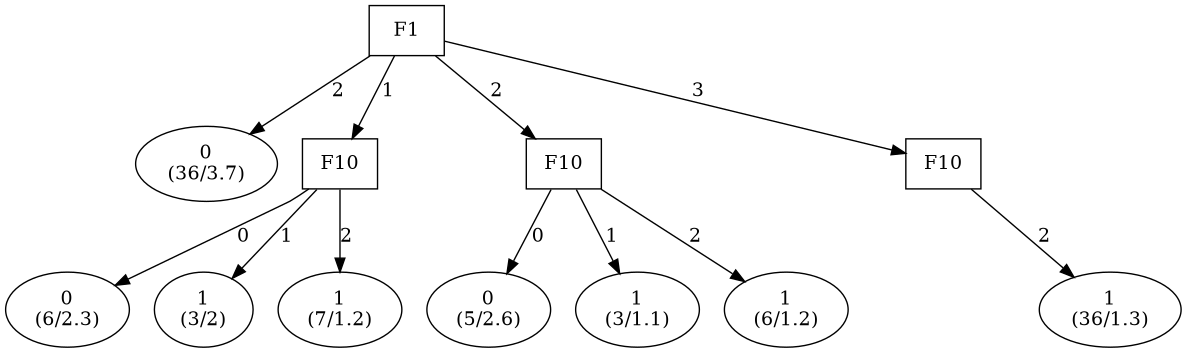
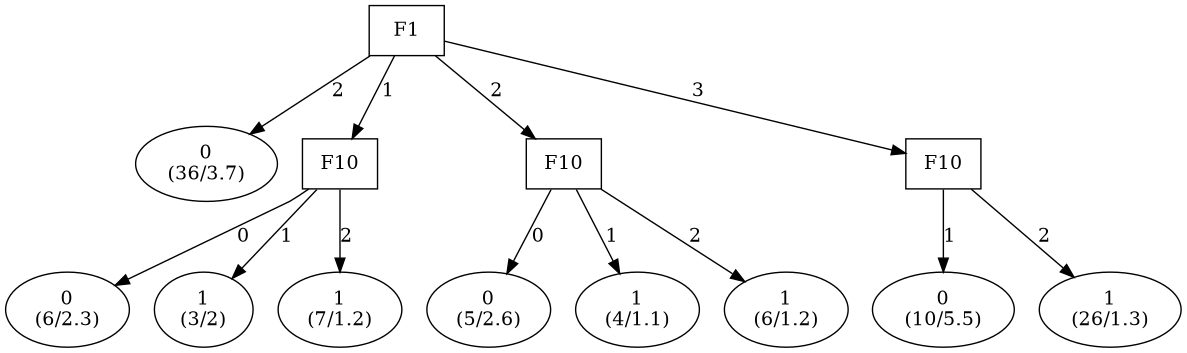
  digraph {
    node [shape=ellipse]
    n1 [label="F1\n" shape=box]
    n2 [label="0\n(36/3.7)"]
    n3 [label="F10\n" shape=box]
    n4 [label="F10\n" shape=box]
    n5 [label="F10\n" shape=box]
    n6 [label="0\n(6/2.3)"]
    n7 [label="1\n(3/2)"]
    n8 [label="1\n(7/1.2)"]
    n9 [label="0\n(5/2.6)"]
-   n10 [label="1\n(3/1.1)"]
+   n10 [label="1\n(4/1.1)"]
    n11 [label="1\n(6/1.2)"]
-   n13 [label="1\n(36/1.3)"]
+   n12 [label="0\n(10/5.5)"]
+   n13 [label="1\n(26/1.3)"]
    n1 -> n2 [label=2]
    n1 -> n3 [label=1]
    n1 -> n4 [label=2]
    n1 -> n5 [label=3]
    n3 -> n6 [label=0]
    n3 -> n7 [label=1]
    n3 -> n8 [label=2]
    n4 -> n9 [label=0]
    n4 -> n10 [label=1]
    n4 -> n11 [label=2]
+   n5 -> n12 [label=1]
    n5 -> n13 [label=2]
  }
